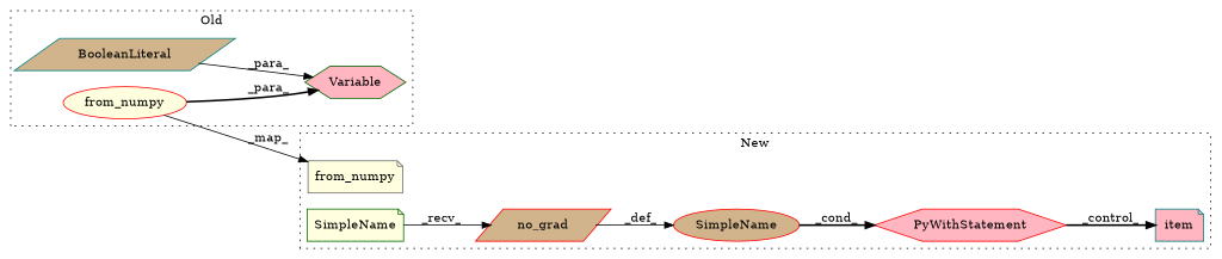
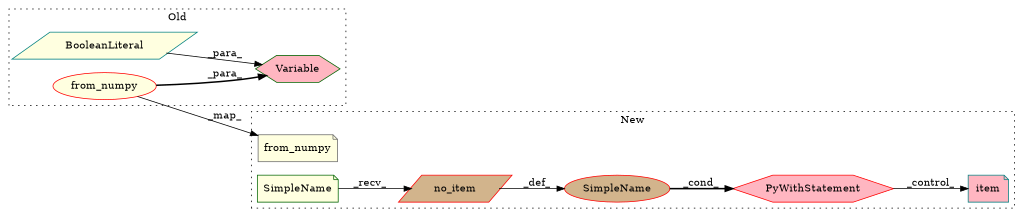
  digraph {
    rankdir=LR
    node [a=32 color=red fillcolor=lightyellow l="11,1" shape=note style=filled]
    edge [style=solid]
    n1 [label=from_numpy s="2030,2102" shape=ellipse]
    n2 [color=darkgreen fillcolor=lightpink l="9,1" label=Variable s="2015,2109" shape=hexagon]
-   n3 [a=9 color=teal fillcolor=tan l=5 label=BooleanLiteral s=2104 shape=parallelogram]
+   n3 [a=9 color=teal l=5 label=BooleanLiteral s=2104 shape=parallelogram]
    n4 [color=gray40 label=from_numpy s="1925,1997"]
-   n5 [fillcolor=tan l=9 label=no_grad s=2832 shape=parallelogram]
+   n5 [fillcolor=tan l=9 label=no_item s=2832 shape=parallelogram]
    n6 [color=teal fillcolor=lightpink l=6 label=item s=3051]
    n7 [a=42 fillcolor=tan label=SimpleName shape=ellipse l=""]
    n8 [a=104 fillcolor=lightpink l="10,2" label=PyWithStatement s="2816,2841" shape=hexagon]
    n9 [a=42 color=darkgreen l=5 label=SimpleName s=2826]
    subgraph cluster_1 {
      label=Old
      style=dotted
      n1
      n2
      n3
    }
    subgraph cluster_2 {
      label=New
      style=dotted
      n4
      n5
      n6
      n7
      n8
      n9
    }
    n1 -> n2 [label=_para_ style=bold]
    n1 -> n4 [label=_map_]
    n3 -> n2 [label=_para_]
    n5 -> n7 [label=_def_]
    n7 -> n8 [label=_cond_ style=bold]
-   n8 -> n6 [label=_control_ style=bold]
+   n8 -> n6 [label=_control_]
    n9 -> n5 [label=_recv_]
  }
